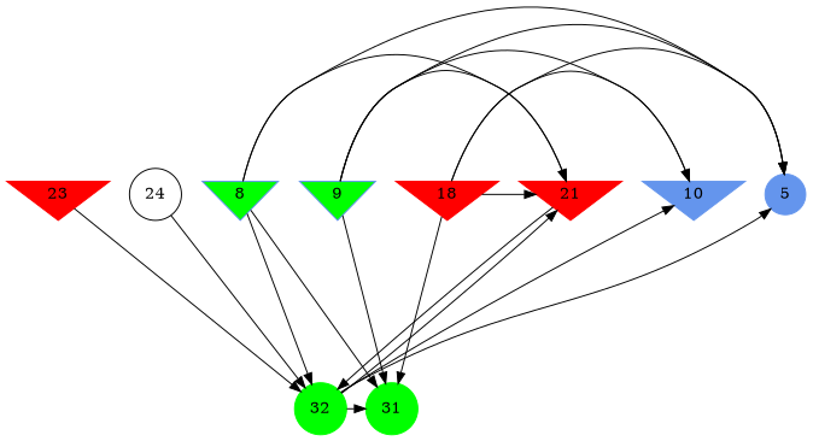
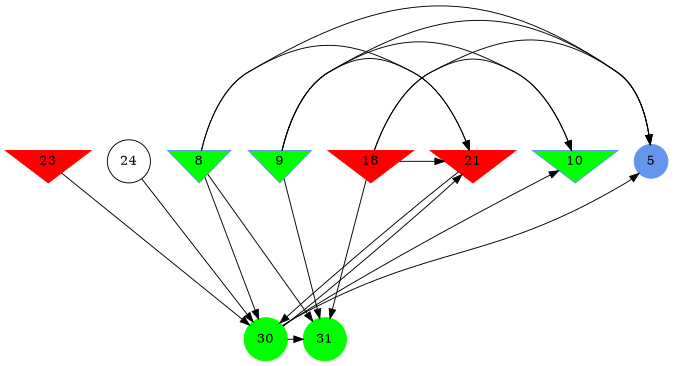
  digraph {
    ranksep=2.0
    node [color=cornflowerblue shape=invtriangle style=filled]
    5 [shape=circle]
    8 [fillcolor=green]
    9 [fillcolor=green]
-   10
+   10 [fillcolor=green]
    18 [color=red]
    21 [color=red]
    23 [color=red]
    24 [color=black shape=circle style=""]
-   30 [color=green shape=circle label=32]
+   30 [color=green shape=circle]
    31 [color=green shape=circle]
    subgraph sub_1 {
      rank=same
      5
      8
      9
      10
      18
      21
      23
    }
    subgraph sub_2 {
      rank=same
      24
    }
    subgraph sub_3 {
      rank=same
      30
      31
    }
    8 -> 5
    8 -> 21
    8 -> 30
    8 -> 31
    9 -> 5
    9 -> 10
    9 -> 21
    9 -> 31
    18 -> 5
    18 -> 10
    18 -> 21
    18 -> 31
    21 -> 30
    23 -> 30
    24 -> 30
    30 -> 5
    30 -> 10
    30 -> 21
    30 -> 31
  }
